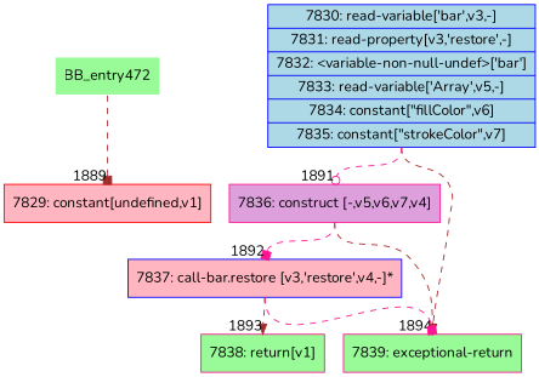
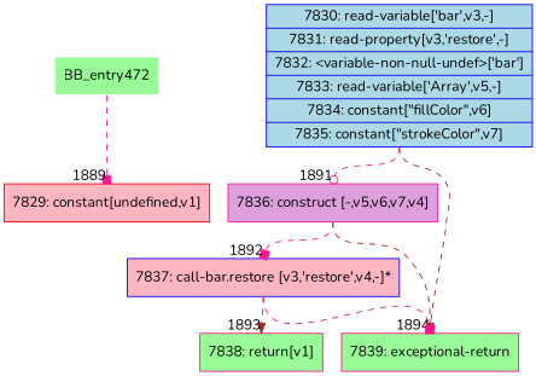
  digraph {
    fontname=Nunito
    rankdir=TD
    node [color=blue fillcolor=palegreen fontname=Nunito shape=record style=filled]
    edge [arrowhead=box color=brown fontname=Nunito headport=n style=dashed tailport=s]
    n1 [label=BB_entry472 shape=none]
    n2 [color=red fillcolor=lightpink label="{7829: constant[undefined,v1]}"]
    n3 [fillcolor=lightblue label="{7830: read-variable['bar',v3,-]|7831: read-property[v3,'restore',-]|7832: \<variable-non-null-undef\>['bar']|7833: read-variable['Array',v5,-]|7834: constant[\"fillColor\",v6]|7835: constant[\"strokeColor\",v7]}"]
    n4 [color=deeppink fillcolor=plum label="{7836: construct [-,v5,v6,v7,v4]}"]
    n5 [color=deeppink label="{7839: exceptional-return}"]
    n6 [fillcolor=lightpink label="{7837: call-bar.restore [v3,'restore',v4,-]*}"]
    n7 [color=deeppink label="{7838: return[v1]}"]
-   n1 -> n2 [headlabel="    1889"]
+   n1 -> n2 [color=deeppink headlabel="    1889"]
    n3 -> n4 [arrowhead=odot color=deeppink headlabel="      1891"]
-   n3 -> n5 [arrowhead=normal headlabel="      1894"]
+   n3 -> n5 [headlabel="      1894"]
    n4 -> n5 [arrowhead=normal]
    n4 -> n6 [color=deeppink headlabel="      1892"]
    n6 -> n5 [color=deeppink]
    n6 -> n7 [arrowhead=normal headlabel="      1893"]
  }
